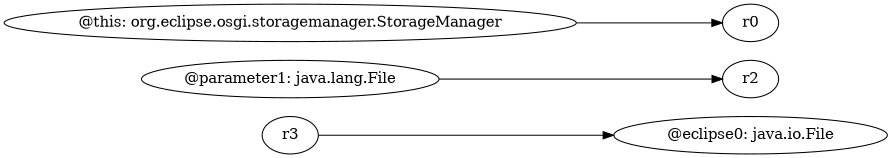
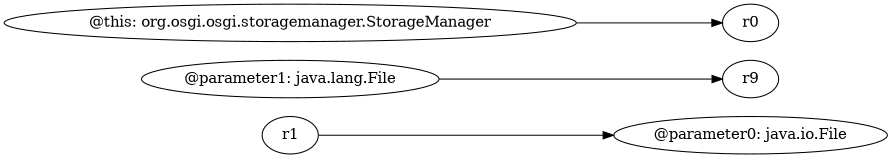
  digraph {
    rankdir=LR
-   n1 [label="@eclipse0: java.io.File"]
-   n2 [label=r3]
+   n1 [label="@parameter0: java.io.File"]
+   n2 [label=r1]
    n3 [label="@parameter1: java.lang.File"]
-   n4 [label=r2]
-   n5 [label="@this: org.eclipse.osgi.storagemanager.StorageManager"]
+   n4 [label=r9]
+   n5 [label="@this: org.osgi.osgi.storagemanager.StorageManager"]
    n6 [label=r0]
    n2 -> n1
    n3 -> n4
    n5 -> n6
  }
